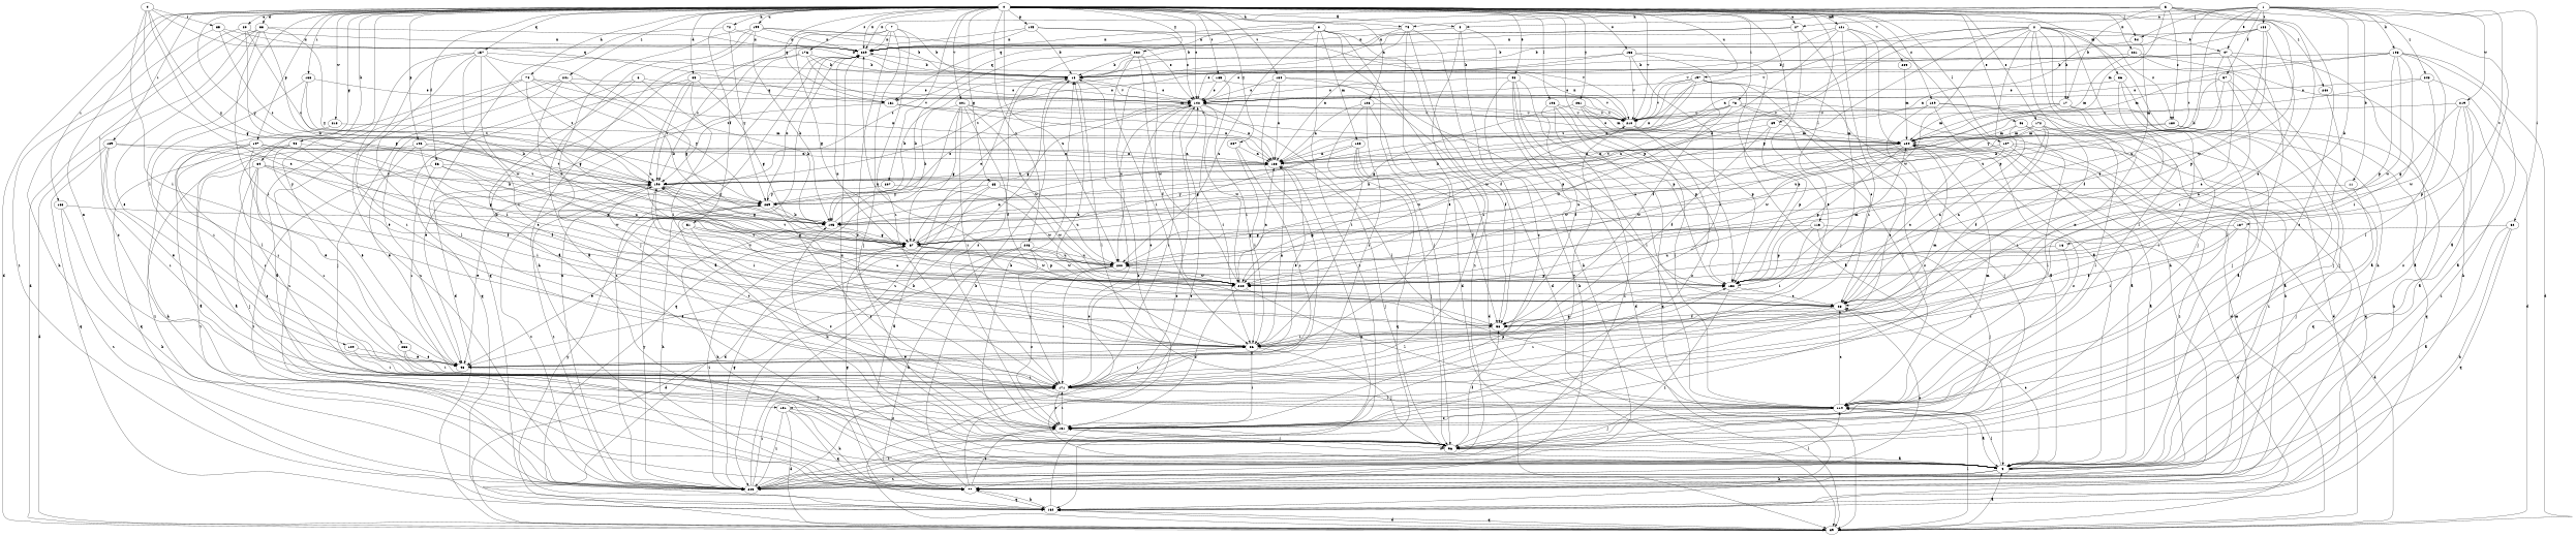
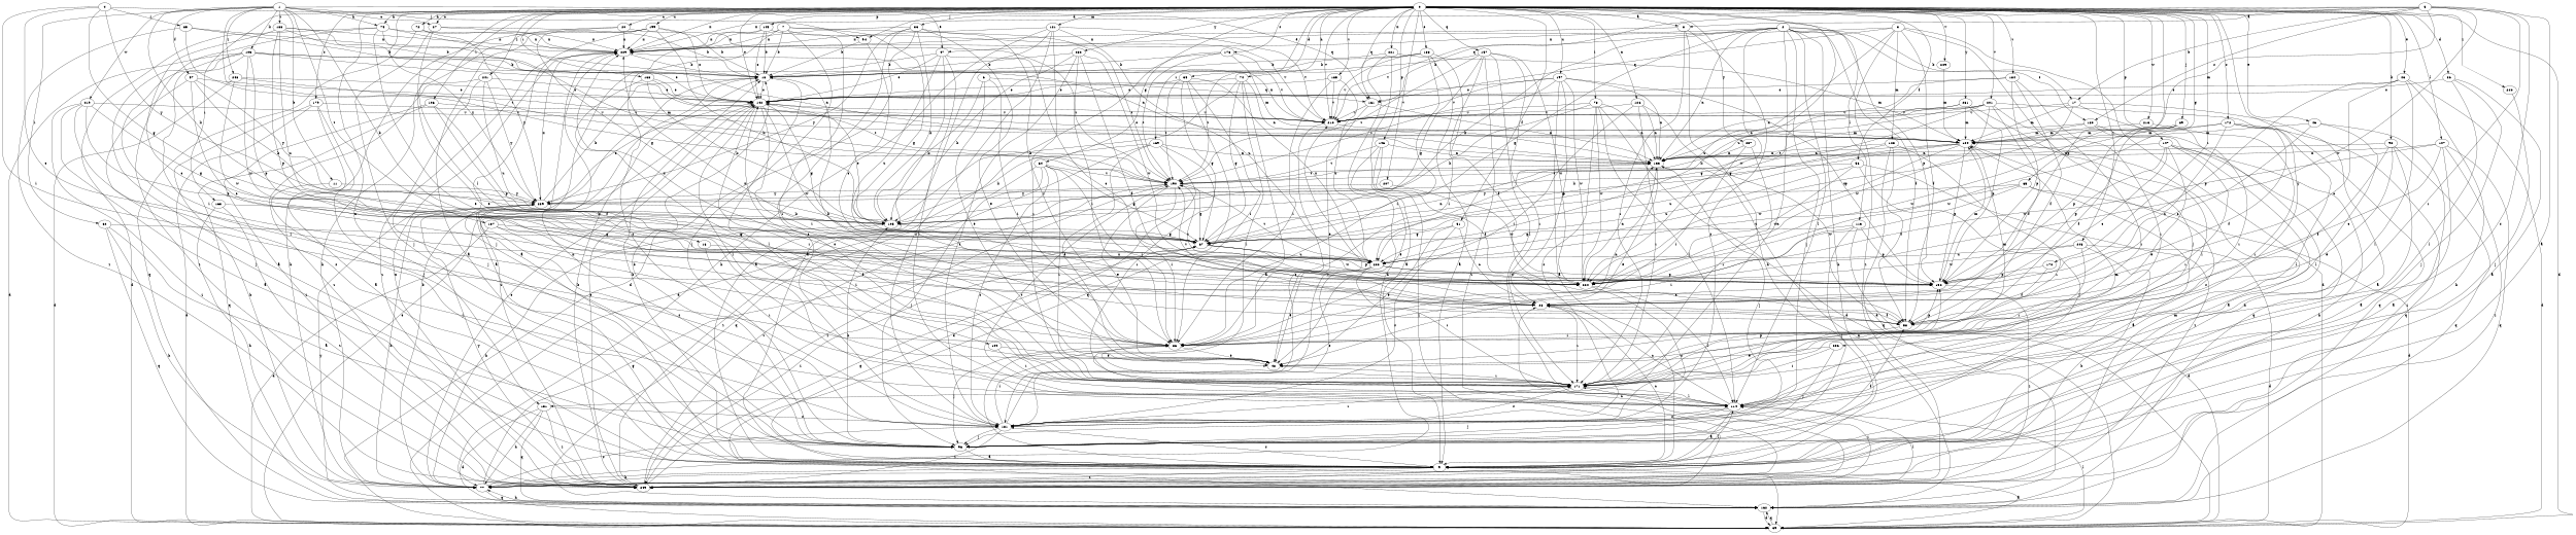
  strict digraph {
    0
    8
    20
    27
    33
    35
    36
    39
    43
    46
    51
    56
    64
    65
    72
    74
    75
    78
    89
    94
    98
    106
    107
    109
    113
    121
    126
    131
    138
    142
    145
    146
    147
    152
    157
    161
    163
    168
    169
+   170
    172
    176
-   179 [label=129]
+   179
    184
    185
    197
    199
    200
    201
    207
    209
    210
    213
    221
    229
    231
    232
    236
    237
    239
    240
    241
    246
    77
    171
    181
    190
    67
    96
    48
    18
    105
    86
    162
    114
    9
    28
    249
    124
    220
    133
    58
    1
    11
    16
    47
    57
    82
    103
    187
    188
    219
    248
    2
    17
    180
    3
    123
    4
    85
    5
    6
    7
    0 -> 8 [label=a]
    0 -> 20 [label=c]
    0 -> 27 [label=c]
    0 -> 33 [label=d]
    0 -> 35 [label=d]
    0 -> 36 [label=d]
    0 -> 39 [label=d]
    0 -> 43 [label=e]
    0 -> 46 [label=e]
    0 -> 51 [label=f]
    0 -> 56 [label=f]
    0 -> 64 [label=g]
    0 -> 65 [label=g]
    0 -> 72 [label=h]
    0 -> 74 [label=h]
    0 -> 75 [label=h]
    0 -> 78 [label=i]
    0 -> 89 [label=j]
    0 -> 94 [label=j]
    0 -> 98 [label=k]
    0 -> 106 [label=l]
    0 -> 107 [label=l]
    0 -> 109 [label=l]
    0 -> 113 [label=l]
    0 -> 121 [label=m]
    0 -> 126 [label=n]
    0 -> 131 [label=n]
    0 -> 138 [label=o]
    0 -> 142 [label=o]
    0 -> 145 [label=p]
    0 -> 146 [label=p]
    0 -> 147 [label=p]
    0 -> 152 [label=p]
    0 -> 157 [label=q]
    0 -> 161 [label=q]
    0 -> 163 [label=r]
    0 -> 168 [label=r]
    0 -> 169 [label=r]
+   0 -> 170 [label=r]
    0 -> 172 [label=s]
    0 -> 176 [label=s]
    0 -> 179 [label=s]
    0 -> 184 [label=t]
    0 -> 185 [label=t]
    0 -> 197 [label=u]
    0 -> 199 [label=u]
    0 -> 200 [label=u]
    0 -> 201 [label=v]
    0 -> 207 [label=v]
    0 -> 209 [label=v]
    0 -> 210 [label=v]
    0 -> 213 [label=w]
    0 -> 221 [label=x]
    0 -> 229 [label=x]
    0 -> 231 [label=y]
    0 -> 232 [label=y]
    0 -> 236 [label=y]
    0 -> 237 [label=y]
    0 -> 239 [label=y]
    0 -> 240 [label=z]
    0 -> 241 [label=z]
    0 -> 246 [label=z]
    8 -> 229 [label=x]
    8 -> 77 [label=h]
    8 -> 171 [label=r]
    8 -> 181 [label=s]
    20 -> 229 [label=x]
    20 -> 77 [label=h]
    20 -> 190 [label=t]
    20 -> 67 [label=g]
    27 -> 229 [label=x]
    27 -> 96 [label=j]
    27 -> 48 [label=e]
    27 -> 18 [label=b]
    33 -> 39 [label=d]
    33 -> 229 [label=x]
    33 -> 239 [label=y]
    33 -> 181 [label=s]
    33 -> 48 [label=e]
    33 -> 105 [label=k]
    33 -> 86 [label=i]
    35 -> 142 [label=o]
    35 -> 200 [label=u]
    35 -> 190 [label=t]
    35 -> 67 [label=g]
    35 -> 86 [label=i]
    35 -> 162 [label=q]
    36 -> 142 [label=o]
    36 -> 96 [label=j]
    36 -> 114 [label=l]
    36 -> 9 [label=a]
    39 -> 142 [label=o]
    39 -> 162 [label=q]
    39 -> 114 [label=l]
    39 -> 9 [label=a]
    43 -> 39 [label=d]
    43 -> 142 [label=o]
    43 -> 152 [label=p]
    43 -> 77 [label=h]
    43 -> 114 [label=l]
    43 -> 28 [label=c]
    46 -> 114 [label=l]
    46 -> 28 [label=c]
    46 -> 249 [label=z]
    46 -> 124 [label=m]
    51 -> 181 [label=s]
    51 -> 67 [label=g]
    51 -> 48 [label=e]
    51 -> 28 [label=c]
    56 -> 200 [label=u]
    56 -> 171 [label=r]
    56 -> 190 [label=t]
    56 -> 249 [label=z]
    56 -> 220 [label=w]
    64 -> 171 [label=r]
    64 -> 181 [label=s]
    64 -> 190 [label=t]
    64 -> 67 [label=g]
    64 -> 96 [label=j]
    64 -> 86 [label=i]
    64 -> 249 [label=z]
    65 -> 39 [label=d]
    65 -> 200 [label=u]
    65 -> 239 [label=y]
    65 -> 9 [label=a]
    65 -> 220 [label=w]
    72 -> 229 [label=x]
    72 -> 239 [label=y]
    72 -> 162 [label=q]
    74 -> 142 [label=o]
    74 -> 67 [label=g]
    74 -> 105 [label=k]
    74 -> 114 [label=l]
    74 -> 9 [label=a]
    74 -> 133 [label=n]
    75 -> 39 [label=d]
    75 -> 229 [label=x]
    75 -> 190 [label=t]
    75 -> 48 [label=e]
    75 -> 249 [label=z]
    75 -> 133 [label=n]
    78 -> 39 [label=d]
    78 -> 210 [label=v]
    78 -> 181 [label=s]
    78 -> 105 [label=k]
    78 -> 114 [label=l]
    78 -> 220 [label=w]
    78 -> 133 [label=n]
    89 -> 152 [label=p]
    89 -> 124 [label=m]
    89 -> 220 [label=w]
    89 -> 58 [label=f]
    94 -> 18 [label=b]
    94 -> 28 [label=c]
    98 -> 48 [label=e]
    98 -> 162 [label=q]
    98 -> 9 [label=a]
    98 -> 133 [label=n]
    98 -> 58 [label=f]
    106 -> 152 [label=p]
    106 -> 210 [label=v]
    106 -> 162 [label=q]
    106 -> 249 [label=z]
    106 -> 58 [label=f]
    107 -> 162 [label=q]
    107 -> 9 [label=a]
    107 -> 28 [label=c]
    107 -> 249 [label=z]
    107 -> 220 [label=w]
    107 -> 133 [label=n]
    109 -> 171 [label=r]
    109 -> 48 [label=e]
    113 -> 39 [label=d]
    113 -> 152 [label=p]
    113 -> 67 [label=g]
    113 -> 96 [label=j]
    113 -> 86 [label=i]
    121 -> 200 [label=u]
    121 -> 210 [label=v]
    121 -> 229 [label=x]
    121 -> 77 [label=h]
    121 -> 171 [label=r]
    121 -> 181 [label=s]
    121 -> 9 [label=a]
    126 -> 39 [label=d]
    126 -> 210 [label=v]
    126 -> 171 [label=r]
    126 -> 86 [label=i]
    126 -> 133 [label=n]
    131 -> 39 [label=d]
    131 -> 77 [label=h]
    131 -> 181 [label=s]
    131 -> 162 [label=q]
    131 -> 249 [label=z]
    138 -> 210 [label=v]
    138 -> 190 [label=t]
    138 -> 18 [label=b]
    138 -> 86 [label=i]
    138 -> 9 [label=a]
    138 -> 58 [label=f]
    142 -> 210 [label=v]
    142 -> 171 [label=r]
    142 -> 67 [label=g]
    142 -> 86 [label=i]
    142 -> 114 [label=l]
    142 -> 220 [label=w]
    145 -> 142 [label=o]
    145 -> 210 [label=v]
    145 -> 229 [label=x]
    145 -> 18 [label=b]
    145 -> 9 [label=a]
    146 -> 190 [label=t]
    146 -> 48 [label=e]
    146 -> 249 [label=z]
    146 -> 133 [label=n]
    146 -> 58 [label=f]
    147 -> 152 [label=p]
    147 -> 77 [label=h]
    147 -> 171 [label=r]
    147 -> 48 [label=e]
    147 -> 9 [label=a]
    147 -> 28 [label=c]
    147 -> 133 [label=n]
    152 -> 28 [label=c]
    152 -> 249 [label=z]
    152 -> 124 [label=m]
    157 -> 171 [label=r]
    157 -> 190 [label=t]
    157 -> 67 [label=g]
    157 -> 18 [label=b]
    157 -> 86 [label=i]
    157 -> 114 [label=l]
    157 -> 249 [label=z]
    157 -> 220 [label=w]
    161 -> 210 [label=v]
    161 -> 48 [label=e]
    161 -> 133 [label=n]
    163 -> 77 [label=h]
    163 -> 105 [label=k]
    163 -> 249 [label=z]
    168 -> 142 [label=o]
    168 -> 171 [label=r]
    168 -> 190 [label=t]
    168 -> 105 [label=k]
    169 -> 39 [label=d]
    169 -> 171 [label=r]
    169 -> 48 [label=e]
    169 -> 105 [label=k]
    169 -> 162 [label=q]
    169 -> 133 [label=n]
+   170 -> 152 [label=p]
+   170 -> 58 [label=f]
    172 -> 162 [label=q]
    172 -> 114 [label=l]
    172 -> 28 [label=c]
    172 -> 124 [label=m]
    172 -> 220 [label=w]
    172 -> 58 [label=f]
    176 -> 39 [label=d]
    176 -> 210 [label=v]
    176 -> 190 [label=t]
    176 -> 18 [label=b]
    176 -> 124 [label=m]
    179 -> 39 [label=d]
    179 -> 210 [label=v]
    179 -> 77 [label=h]
    179 -> 96 [label=j]
    179 -> 9 [label=a]
    184 -> 142 [label=o]
    184 -> 152 [label=p]
    184 -> 171 [label=r]
    184 -> 133 [label=n]
    184 -> 58 [label=f]
    185 -> 142 [label=o]
    185 -> 200 [label=u]
    185 -> 210 [label=v]
    185 -> 86 [label=i]
    197 -> 142 [label=o]
    197 -> 152 [label=p]
    197 -> 210 [label=v]
    197 -> 190 [label=t]
    197 -> 9 [label=a]
    197 -> 28 [label=c]
    197 -> 220 [label=w]
    197 -> 133 [label=n]
    199 -> 142 [label=o]
    199 -> 229 [label=x]
    199 -> 77 [label=h]
    199 -> 96 [label=j]
    199 -> 18 [label=b]
    199 -> 105 [label=k]
    199 -> 9 [label=a]
    200 -> 152 [label=p]
    200 -> 171 [label=r]
    200 -> 181 [label=s]
    200 -> 190 [label=t]
    200 -> 48 [label=e]
    200 -> 220 [label=w]
    201 -> 210 [label=v]
    201 -> 171 [label=r]
    201 -> 67 [label=g]
    201 -> 105 [label=k]
    201 -> 162 [label=q]
    201 -> 220 [label=w]
    201 -> 133 [label=n]
    201 -> 58 [label=f]
    207 -> 239 [label=y]
    207 -> 220 [label=w]
    209 -> 124 [label=m]
    210 -> 229 [label=x]
    210 -> 181 [label=s]
    210 -> 124 [label=m]
    213 -> 171 [label=r]
    213 -> 124 [label=m]
    221 -> 77 [label=h]
    221 -> 18 [label=b]
    221 -> 9 [label=a]
    221 -> 124 [label=m]
    229 -> 18 [label=b]
    229 -> 9 [label=a]
    229 -> 249 [label=z]
    231 -> 152 [label=p]
    231 -> 210 [label=v]
    231 -> 67 [label=g]
    231 -> 114 [label=l]
    231 -> 124 [label=m]
    232 -> 181 [label=s]
    232 -> 18 [label=b]
    232 -> 105 [label=k]
    232 -> 86 [label=i]
    232 -> 220 [label=w]
    232 -> 58 [label=f]
    236 -> 171 [label=r]
    236 -> 96 [label=j]
    236 -> 48 [label=e]
    237 -> 171 [label=r]
    237 -> 86 [label=i]
    237 -> 133 [label=n]
    239 -> 142 [label=o]
    239 -> 229 [label=x]
    239 -> 77 [label=h]
    239 -> 181 [label=s]
    239 -> 18 [label=b]
    239 -> 105 [label=k]
    240 -> 96 [label=j]
    241 -> 142 [label=o]
    241 -> 200 [label=u]
    241 -> 239 [label=y]
    241 -> 96 [label=j]
    241 -> 249 [label=z]
    246 -> 39 [label=d]
    246 -> 200 [label=u]
    246 -> 77 [label=h]
    246 -> 171 [label=r]
    246 -> 220 [label=w]
    77 -> 142 [label=o]
    77 -> 181 [label=s]
    77 -> 67 [label=g]
    77 -> 18 [label=b]
    77 -> 162 [label=q]
    171 -> 142 [label=o]
    171 -> 152 [label=p]
    171 -> 181 [label=s]
    171 -> 114 [label=l]
    181 -> 210 [label=v]
    181 -> 171 [label=r]
    181 -> 96 [label=j]
    181 -> 86 [label=i]
    181 -> 249 [label=z]
    190 -> 239 [label=y]
    190 -> 67 [label=g]
    190 -> 48 [label=e]
    190 -> 86 [label=i]
    190 -> 249 [label=z]
    67 -> 152 [label=p]
    67 -> 200 [label=u]
    67 -> 249 [label=z]
    67 -> 220 [label=w]
    67 -> 133 [label=n]
    96 -> 229 [label=x]
    96 -> 18 [label=b]
    96 -> 105 [label=k]
    96 -> 9 [label=a]
    96 -> 58 [label=f]
    48 -> 171 [label=r]
    18 -> 142 [label=o]
    18 -> 114 [label=l]
    18 -> 249 [label=z]
    105 -> 142 [label=o]
    105 -> 77 [label=h]
    105 -> 67 [label=g]
    86 -> 152 [label=p]
    86 -> 171 [label=r]
    86 -> 96 [label=j]
    86 -> 48 [label=e]
    86 -> 18 [label=b]
    86 -> 124 [label=m]
    86 -> 133 [label=n]
    162 -> 39 [label=d]
    162 -> 239 [label=y]
    162 -> 77 [label=h]
    162 -> 133 [label=n]
    114 -> 181 [label=s]
    114 -> 190 [label=t]
    114 -> 96 [label=j]
    114 -> 9 [label=a]
    114 -> 28 [label=c]
    114 -> 124 [label=m]
    9 -> 77 [label=h]
    9 -> 181 [label=s]
    9 -> 18 [label=b]
    9 -> 114 [label=l]
    9 -> 28 [label=c]
    9 -> 249 [label=z]
    28 -> 229 [label=x]
    28 -> 171 [label=r]
    28 -> 190 [label=t]
    28 -> 58 [label=f]
    249 -> 142 [label=o]
    249 -> 229 [label=x]
    249 -> 239 [label=y]
    249 -> 171 [label=r]
    249 -> 190 [label=t]
    249 -> 67 [label=g]
    249 -> 18 [label=b]
    249 -> 114 [label=l]
    249 -> 28 [label=c]
    249 -> 124 [label=m]
    124 -> 142 [label=o]
    124 -> 152 [label=p]
    124 -> 200 [label=u]
    124 -> 181 [label=s]
    124 -> 105 [label=k]
    124 -> 220 [label=w]
    124 -> 133 [label=n]
    220 -> 229 [label=x]
    220 -> 181 [label=s]
    220 -> 190 [label=t]
    220 -> 114 [label=l]
    220 -> 133 [label=n]
    133 -> 190 [label=t]
    133 -> 96 [label=j]
    133 -> 48 [label=e]
    58 -> 86 [label=i]
    1 -> 27 [label=c]
    1 -> 75 [label=h]
    1 -> 94 [label=j]
    1 -> 190 [label=t]
    1 -> 105 [label=k]
    1 -> 11 [label=b]
    1 -> 16 [label=b]
    1 -> 47 [label=e]
    1 -> 57 [label=f]
    1 -> 82 [label=i]
    1 -> 103 [label=k]
    1 -> 187 [label=t]
    1 -> 188 [label=t]
    1 -> 219 [label=w]
    1 -> 248 [label=z]
    11 -> 239 [label=y]
    11 -> 96 [label=j]
    16 -> 200 [label=u]
    16 -> 171 [label=r]
    47 -> 142 [label=o]
    47 -> 200 [label=u]
    47 -> 18 [label=b]
    47 -> 114 [label=l]
    47 -> 9 [label=a]
    47 -> 28 [label=c]
    57 -> 142 [label=o]
    57 -> 239 [label=y]
    57 -> 96 [label=j]
    57 -> 105 [label=k]
    57 -> 28 [label=c]
    82 -> 77 [label=h]
    82 -> 67 [label=g]
    82 -> 162 [label=q]
    82 -> 9 [label=a]
    103 -> 39 [label=d]
    103 -> 142 [label=o]
    103 -> 152 [label=p]
    103 -> 18 [label=b]
    103 -> 86 [label=i]
    103 -> 114 [label=l]
    103 -> 9 [label=a]
    103 -> 124 [label=m]
    103 -> 220 [label=w]
    187 -> 39 [label=d]
    187 -> 67 [label=g]
    187 -> 86 [label=i]
    187 -> 58 [label=f]
    188 -> 152 [label=p]
    188 -> 200 [label=u]
    188 -> 229 [label=x]
    188 -> 18 [label=b]
    188 -> 28 [label=c]
    188 -> 133 [label=n]
    219 -> 152 [label=p]
    219 -> 210 [label=v]
    219 -> 181 [label=s]
    219 -> 67 [label=g]
    219 -> 9 [label=a]
    219 -> 249 [label=z]
    248 -> 39 [label=d]
    248 -> 142 [label=o]
    248 -> 124 [label=m]
    248 -> 220 [label=w]
    2 -> 131 [label=n]
    2 -> 152 [label=p]
    2 -> 210 [label=v]
    2 -> 77 [label=h]
    2 -> 67 [label=g]
    2 -> 96 [label=j]
    2 -> 105 [label=k]
    2 -> 114 [label=l]
    2 -> 220 [label=w]
    2 -> 133 [label=n]
    2 -> 58 [label=f]
    2 -> 47 [label=e]
    2 -> 17 [label=b]
    2 -> 180 [label=s]
    17 -> 200 [label=u]
    17 -> 210 [label=v]
    17 -> 171 [label=r]
    17 -> 9 [label=a]
    17 -> 124 [label=m]
    180 -> 77 [label=h]
    180 -> 190 [label=t]
    180 -> 162 [label=q]
    180 -> 124 [label=m]
    3 -> 39 [label=d]
    3 -> 161 [label=q]
    3 -> 200 [label=u]
    3 -> 229 [label=x]
    3 -> 96 [label=j]
    3 -> 249 [label=z]
    3 -> 58 [label=f]
    3 -> 123 [label=m]
    123 -> 67 [label=g]
    123 -> 96 [label=j]
    123 -> 162 [label=q]
    123 -> 133 [label=n]
    123 -> 58 [label=f]
    4 -> 161 [label=q]
    4 -> 239 [label=y]
    4 -> 67 [label=g]
    4 -> 86 [label=i]
    4 -> 28 [label=c]
    4 -> 85 [label=i]
    85 -> 229 [label=x]
    85 -> 190 [label=t]
    85 -> 18 [label=b]
    85 -> 249 [label=z]
    5 -> 8 [label=a]
    5 -> 161 [label=q]
    5 -> 229 [label=x]
    5 -> 171 [label=r]
    5 -> 181 [label=s]
    5 -> 9 [label=a]
    5 -> 124 [label=m]
    5 -> 220 [label=w]
    5 -> 17 [label=b]
    5 -> 180 [label=s]
    6 -> 161 [label=q]
    6 -> 48 [label=e]
    6 -> 105 [label=k]
    6 -> 86 [label=i]
    7 -> 229 [label=x]
    7 -> 171 [label=r]
    7 -> 181 [label=s]
    7 -> 190 [label=t]
    7 -> 67 [label=g]
    7 -> 96 [label=j]
    7 -> 18 [label=b]
  }
